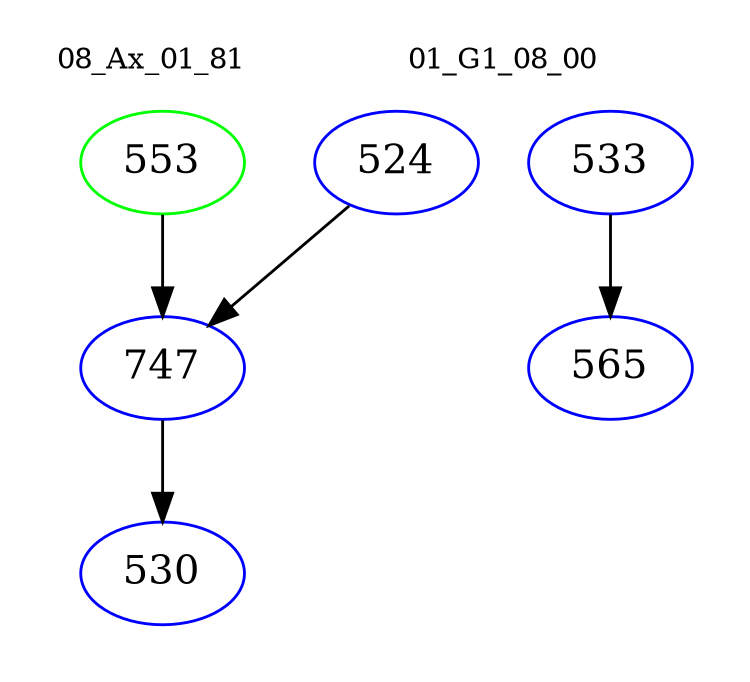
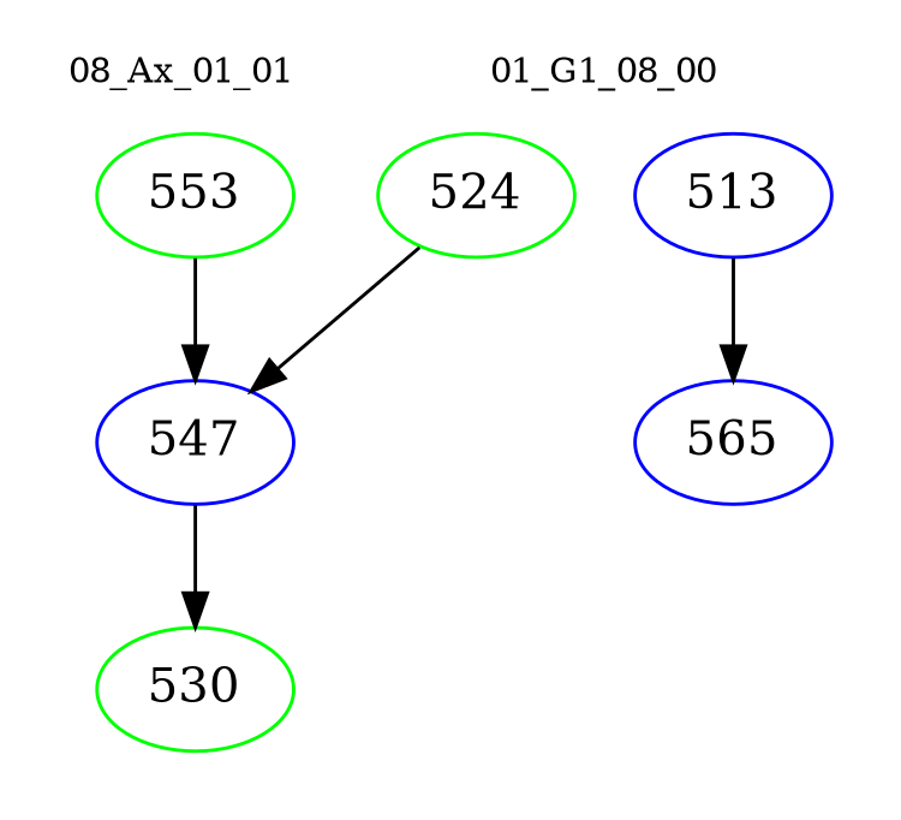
  digraph {
    node [color=blue]
    edge [color=black]
    n1 [color=green label=553]
-   n2 [label=747]
-   n3 [label=530]
-   n4 [label=524]
-   n5 [label=533]
+   n2 [label=547]
+   n3 [color=green label=530]
+   n4 [color=green label=524]
+   n5 [label=513]
    n6 [label=565]
    subgraph cluster_1 {
      color=white
      fontsize=10
-     label="08_Ax_01_81"
+     label="08_Ax_01_01"
      n1
      n2
      n3
    }
    subgraph cluster_2 {
      color=white
      fontsize=10
      label="01_G1_08_00"
      n4
      n5
      n6
    }
    n1 -> n2
    n2 -> n3
    n4 -> n2
    n5 -> n6
  }
